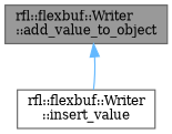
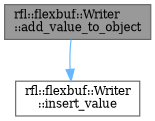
  digraph {
    rankdir=TB
    fontname="DejaVu Serif"
    node [fontname="DejaVu Serif" fontsize=10 shape=box style=filled]
    n1 [color=gray40 fillcolor=grey60 fontcolor=black height=0.2 label="rfl::flexbuf::Writer\l::add_value_to_object" width=0.4]
    n2 [color=grey40 fillcolor=white height=0.2 label="rfl::flexbuf::Writer\l::insert_value" width=0.4]
-   n2 -> n1 [color=steelblue1 fontname="DejaVu Serif" fontsize=10 labelfontname=Helvetica labelfontsize=10 style=solid]
+   n1 -> n2 [color=steelblue1 fontname="DejaVu Serif" fontsize=10 labelfontname=Helvetica labelfontsize=10 style=solid]
  }
